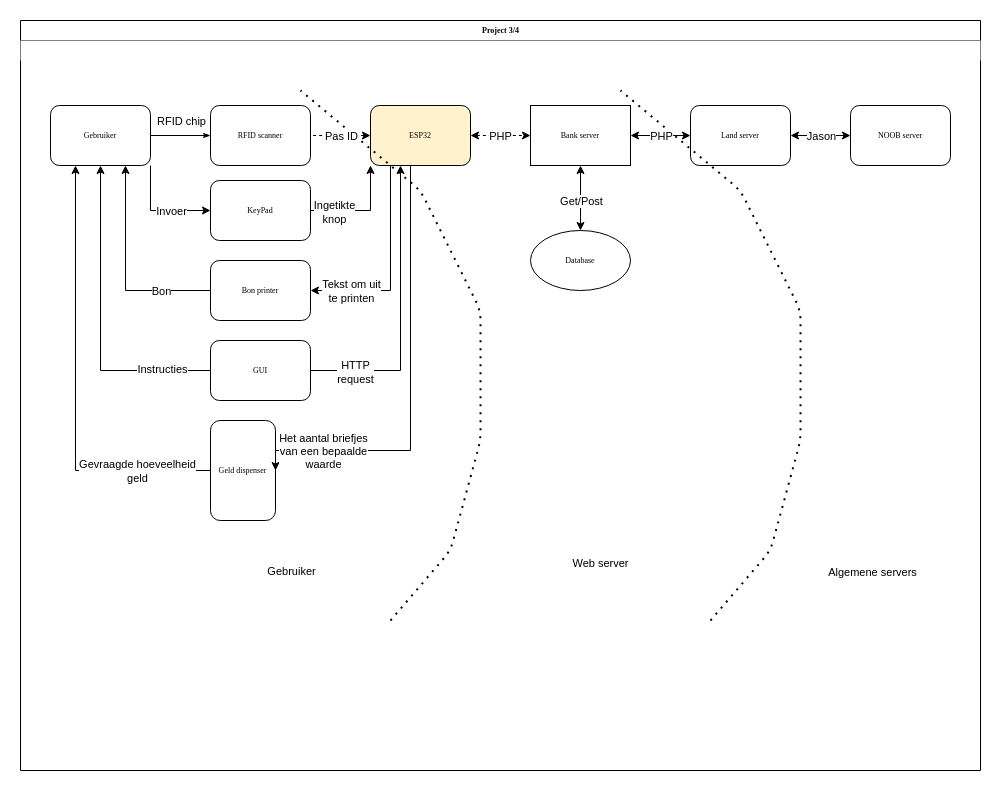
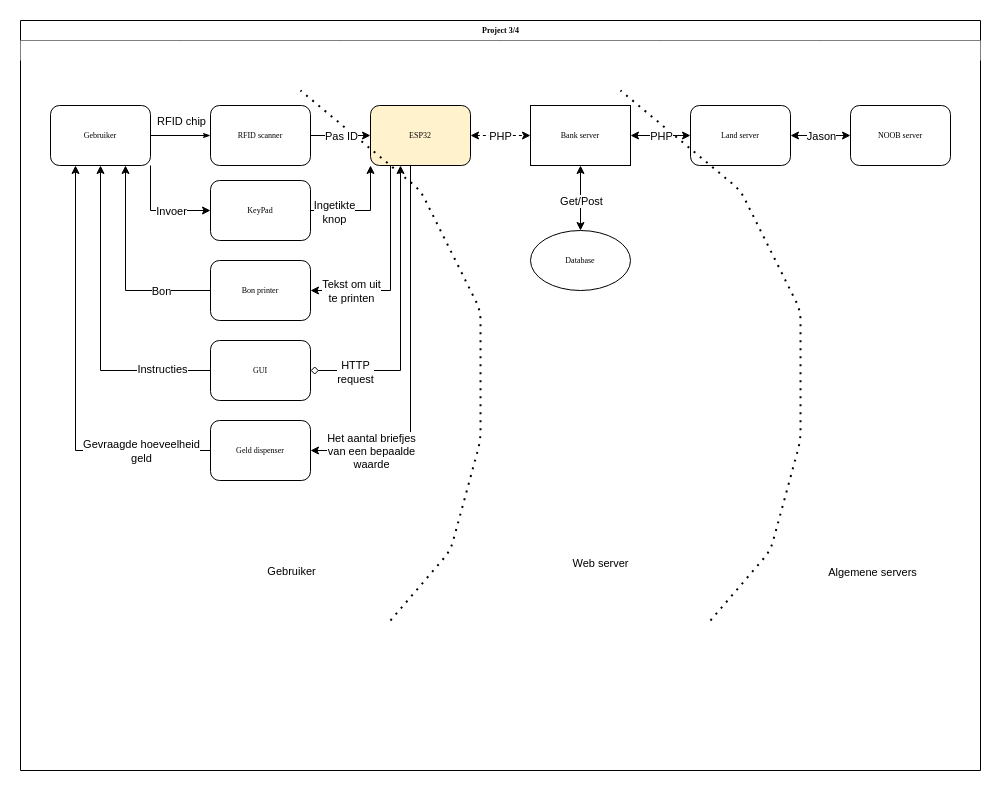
  <mxCell id="0" />
  <mxCell id="1" parent="0" />
  <mxCell id="2" value="Project 3/4" style="swimlane;html=1;childLayout=stackLayout;startSize=20;rounded=0;shadow=0;labelBackgroundColor=none;strokeWidth=1;fontFamily=Verdana;fontSize=8;align=center;" parent="1" vertex="1"><mxGeometry x="20" y="20" width="960" height="750" as="geometry" /></mxCell>
  <mxCell id="3" value="" style="swimlane;html=1;startSize=20;strokeColor=none;" parent="2" vertex="1"><mxGeometry y="20" width="160" height="730" as="geometry" /></mxCell>
  <mxCell id="4" value="Gebruiker" style="rounded=1;whiteSpace=wrap;html=1;shadow=0;labelBackgroundColor=none;strokeWidth=1;fontFamily=Verdana;fontSize=8;align=center;" parent="3" vertex="1"><mxGeometry x="30" y="65" width="100" height="60" as="geometry" /></mxCell>
  <mxCell id="5" style="edgeStyle=orthogonalEdgeStyle;rounded=1;html=1;labelBackgroundColor=none;startArrow=none;startFill=0;startSize=5;endArrow=classicThin;endFill=1;endSize=5;jettySize=auto;orthogonalLoop=1;strokeWidth=1;fontFamily=Verdana;fontSize=8;entryX=0;entryY=0.5;entryDx=0;entryDy=0;" parent="2" source="4" target="8" edge="1"><mxGeometry relative="1" as="geometry"><mxPoint x="190" y="115" as="targetPoint" /></mxGeometry></mxCell>
  <mxCell id="6" value="RFID chip" style="edgeLabel;html=1;align=center;verticalAlign=middle;resizable=0;points=[];" parent="5" vertex="1" connectable="0"><mxGeometry x="-0.17" y="1" relative="1" as="geometry"><mxPoint x="5" y="-14" as="offset" /></mxGeometry></mxCell>
  <mxCell id="7" value="" style="swimlane;html=1;startSize=20;strokeColor=none;" parent="2" vertex="1"><mxGeometry x="160" y="20" width="160" height="730" as="geometry" /></mxCell>
  <mxCell id="8" value="RFID scanner" style="rounded=1;whiteSpace=wrap;html=1;shadow=0;labelBackgroundColor=none;strokeWidth=1;fontFamily=Verdana;fontSize=8;align=center;" parent="7" vertex="1"><mxGeometry x="30" y="65" width="100" height="60" as="geometry" /></mxCell>
  <mxCell id="9" value="KeyPad" style="rounded=1;whiteSpace=wrap;html=1;shadow=0;labelBackgroundColor=none;strokeWidth=1;fontFamily=Verdana;fontSize=8;align=center;" parent="7" vertex="1"><mxGeometry x="30" y="140" width="100" height="60" as="geometry" /></mxCell>
  <mxCell id="10" value="Bon printer" style="rounded=1;whiteSpace=wrap;html=1;shadow=0;labelBackgroundColor=none;strokeWidth=1;fontFamily=Verdana;fontSize=8;align=center;" parent="7" vertex="1"><mxGeometry x="30" y="220" width="100" height="60" as="geometry" /></mxCell>
  <mxCell id="11" value="GUI" style="rounded=1;whiteSpace=wrap;html=1;shadow=0;labelBackgroundColor=none;strokeWidth=1;fontFamily=Verdana;fontSize=8;align=center;" parent="7" vertex="1"><mxGeometry x="30" y="300" width="100" height="60" as="geometry" /></mxCell>
- <mxCell id="12" value="Geld dispenser" style="rounded=1;whiteSpace=wrap;html=1;shadow=0;labelBackgroundColor=none;strokeWidth=1;fontFamily=Verdana;fontSize=8;align=center;" parent="7" vertex="1"><mxGeometry x="30" y="380" width="65" height="100" as="geometry" /></mxCell>
+ <mxCell id="12" value="Geld dispenser" style="rounded=1;whiteSpace=wrap;html=1;shadow=0;labelBackgroundColor=none;strokeWidth=1;fontFamily=Verdana;fontSize=8;align=center;" parent="7" vertex="1"><mxGeometry x="30" y="380" width="100" height="60" as="geometry" /></mxCell>
  <mxCell id="13" value="" style="swimlane;html=1;startSize=20;strokeColor=none;" parent="2" vertex="1"><mxGeometry x="320" y="20" width="160" height="730" as="geometry" /></mxCell>
  <mxCell id="14" value="ESP32" style="rounded=1;whiteSpace=wrap;html=1;shadow=0;labelBackgroundColor=none;strokeWidth=1;fontFamily=Verdana;fontSize=8;align=center;fillColor=#fff2cc;" parent="13" vertex="1"><mxGeometry x="30" y="65" width="100" height="60" as="geometry" /></mxCell>
  <mxCell id="15" value="" style="endArrow=none;dashed=1;html=1;dashPattern=1 3;strokeWidth=2;" edge="1" parent="13"><mxGeometry width="50" height="50" relative="1" as="geometry"><mxPoint x="50" y="580" as="sourcePoint" /><mxPoint x="-40" y="50" as="targetPoint" /><Array as="points"><mxPoint x="110" y="510" /><mxPoint x="140" y="400" /><mxPoint x="140" y="270" /><mxPoint x="80" y="150" /></Array></mxGeometry></mxCell>
  <mxCell id="16" value="Gebruiker" style="edgeLabel;html=1;align=center;verticalAlign=middle;resizable=0;points=[];" vertex="1" connectable="0" parent="15"><mxGeometry x="-0.032" y="1" relative="1" as="geometry"><mxPoint x="-189" y="227" as="offset" /></mxGeometry></mxCell>
  <mxCell id="17" value="Web server" style="edgeLabel;html=1;align=center;verticalAlign=middle;resizable=0;points=[];" vertex="1" connectable="0" parent="15"><mxGeometry x="-0.753" y="-1" relative="1" as="geometry"><mxPoint x="159" as="offset" /></mxGeometry></mxCell>
  <mxCell id="18" value="" style="swimlane;html=1;startSize=20;strokeColor=none;" parent="2" vertex="1"><mxGeometry x="480" y="20" width="160" height="730" as="geometry" /></mxCell>
  <mxCell id="19" style="edgeStyle=orthogonalEdgeStyle;rounded=0;orthogonalLoop=1;jettySize=auto;html=1;entryX=0.5;entryY=0;entryDx=0;entryDy=0;startArrow=classic;startFill=1;endArrow=classic;endFill=1;" edge="1" parent="18" source="21" target="22"><mxGeometry relative="1" as="geometry" /></mxCell>
  <mxCell id="20" value="Get/Post" style="edgeLabel;html=1;align=center;verticalAlign=middle;resizable=0;points=[];" vertex="1" connectable="0" parent="19"><mxGeometry x="0.064" relative="1" as="geometry"><mxPoint as="offset" /></mxGeometry></mxCell>
  <mxCell id="21" value="Bank server" style="whiteSpace=wrap;html=1;shadow=0;labelBackgroundColor=none;strokeWidth=1;fontFamily=Verdana;fontSize=8;align=center;rounded=0;" parent="18" vertex="1"><mxGeometry x="30" y="65" width="100" height="60" as="geometry" /></mxCell>
  <mxCell id="22" value="Database" style="ellipse;whiteSpace=wrap;html=1;shadow=0;labelBackgroundColor=none;strokeWidth=1;fontFamily=Verdana;fontSize=8;align=center;" vertex="1" parent="18"><mxGeometry x="30" y="190" width="100" height="60" as="geometry" /></mxCell>
  <mxCell id="23" value="" style="swimlane;html=1;startSize=20;strokeColor=none;" parent="2" vertex="1"><mxGeometry x="640" y="20" width="160" height="730" as="geometry" /></mxCell>
  <mxCell id="24" value="Land server&lt;span style=&quot;color: rgba(0 , 0 , 0 , 0) ; font-family: monospace ; font-size: 0px&quot;&gt;%3CmxGraphModel%3E%3Croot%3E%3CmxCell%20id%3D%220%22%2F%3E%3CmxCell%20id%3D%221%22%20parent%3D%220%22%2F%3E%3CmxCell%20id%3D%222%22%20value%3D%22Bank%20server%22%20style%3D%22rounded%3D1%3BwhiteSpace%3Dwrap%3Bhtml%3D1%3Bshadow%3D0%3BlabelBackgroundColor%3Dnone%3BstrokeWidth%3D1%3BfontFamily%3DVerdana%3BfontSize%3D8%3Balign%3Dcenter%3B%22%20vertex%3D%221%22%20parent%3D%221%22%3E%3CmxGeometry%20x%3D%22580%22%20y%3D%22125%22%20width%3D%22100%22%20height%3D%2260%22%20as%3D%22geometry%22%2F%3E%3C%2FmxCell%3E%3C%2Froot%3E%3C%2FmxGraphModel%3E&lt;/span&gt;" style="rounded=1;whiteSpace=wrap;html=1;shadow=0;labelBackgroundColor=none;strokeWidth=1;fontFamily=Verdana;fontSize=8;align=center;" parent="23" vertex="1"><mxGeometry x="30" y="65" width="100" height="60" as="geometry" /></mxCell>
  <mxCell id="25" value="" style="endArrow=none;dashed=1;html=1;dashPattern=1 3;strokeWidth=2;" edge="1" parent="23"><mxGeometry width="50" height="50" relative="1" as="geometry"><mxPoint x="50" y="580" as="sourcePoint" /><mxPoint x="-40" y="50" as="targetPoint" /><Array as="points"><mxPoint x="110" y="510" /><mxPoint x="140" y="400" /><mxPoint x="140" y="270" /><mxPoint x="80" y="150" /></Array></mxGeometry></mxCell>
  <mxCell id="26" value="Algemene servers" style="edgeLabel;html=1;align=center;verticalAlign=middle;resizable=0;points=[];" vertex="1" connectable="0" parent="25"><mxGeometry x="-0.794" y="-1" relative="1" as="geometry"><mxPoint x="118" as="offset" /></mxGeometry></mxCell>
  <mxCell id="27" value="" style="swimlane;html=1;startSize=20;strokeColor=none;" parent="2" vertex="1"><mxGeometry x="800" y="20" width="160" height="730" as="geometry" /></mxCell>
  <mxCell id="28" value="NOOB server" style="rounded=1;whiteSpace=wrap;html=1;shadow=0;labelBackgroundColor=none;strokeWidth=1;fontFamily=Verdana;fontSize=8;align=center;" parent="27" vertex="1"><mxGeometry x="30" y="65" width="100" height="60" as="geometry" /></mxCell>
  <mxCell id="29" style="edgeStyle=orthogonalEdgeStyle;rounded=0;orthogonalLoop=1;jettySize=auto;html=1;exitX=1;exitY=1;exitDx=0;exitDy=0;entryX=0;entryY=0.5;entryDx=0;entryDy=0;" parent="2" source="4" target="9" edge="1"><mxGeometry relative="1" as="geometry"><Array as="points"><mxPoint x="130" y="190" /></Array></mxGeometry></mxCell>
  <mxCell id="30" value="Invoer" style="edgeLabel;html=1;align=center;verticalAlign=middle;resizable=0;points=[];" parent="29" vertex="1" connectable="0"><mxGeometry x="0.099" relative="1" as="geometry"><mxPoint x="7" as="offset" /></mxGeometry></mxCell>
  <mxCell id="31" style="edgeStyle=orthogonalEdgeStyle;rounded=0;orthogonalLoop=1;jettySize=auto;html=1;entryX=0.75;entryY=1;entryDx=0;entryDy=0;" parent="2" source="10" target="4" edge="1"><mxGeometry relative="1" as="geometry" /></mxCell>
  <mxCell id="32" value="Bon" style="edgeLabel;html=1;align=center;verticalAlign=middle;resizable=0;points=[];" parent="31" vertex="1" connectable="0"><mxGeometry x="-0.525" relative="1" as="geometry"><mxPoint as="offset" /></mxGeometry></mxCell>
  <mxCell id="33" style="edgeStyle=orthogonalEdgeStyle;rounded=0;orthogonalLoop=1;jettySize=auto;html=1;exitX=0;exitY=0.5;exitDx=0;exitDy=0;entryX=0.5;entryY=1;entryDx=0;entryDy=0;" parent="2" source="11" target="4" edge="1"><mxGeometry relative="1" as="geometry" /></mxCell>
  <mxCell id="34" value="Instructies" style="edgeLabel;html=1;align=center;verticalAlign=middle;resizable=0;points=[];" parent="33" vertex="1" connectable="0"><mxGeometry x="-0.69" y="-2" relative="1" as="geometry"><mxPoint as="offset" /></mxGeometry></mxCell>
  <mxCell id="35" style="edgeStyle=orthogonalEdgeStyle;rounded=0;orthogonalLoop=1;jettySize=auto;html=1;entryX=0.25;entryY=1;entryDx=0;entryDy=0;" parent="2" source="12" target="4" edge="1"><mxGeometry relative="1" as="geometry" /></mxCell>
  <mxCell id="36" value="Gevraagde hoeveelheid&lt;br&gt;geld" style="edgeLabel;html=1;align=center;verticalAlign=middle;resizable=0;points=[];" parent="35" vertex="1" connectable="0"><mxGeometry x="-0.642" relative="1" as="geometry"><mxPoint x="5" as="offset" /></mxGeometry></mxCell>
- <mxCell id="37" style="edgeStyle=orthogonalEdgeStyle;rounded=0;orthogonalLoop=1;jettySize=auto;html=1;exitX=0;exitY=0.5;exitDx=0;exitDy=0;entryX=1;entryY=0.5;entryDx=0;entryDy=0;startArrow=classic;startFill=1;endArrow=none;endFill=0;dashed=1;" parent="2" source="14" target="8" edge="1"><mxGeometry relative="1" as="geometry" /></mxCell>
+ <mxCell id="37" style="edgeStyle=orthogonalEdgeStyle;rounded=0;orthogonalLoop=1;jettySize=auto;html=1;exitX=0;exitY=0.5;exitDx=0;exitDy=0;entryX=1;entryY=0.5;entryDx=0;entryDy=0;startArrow=classic;startFill=1;endArrow=none;endFill=0;" parent="2" source="14" target="8" edge="1"><mxGeometry relative="1" as="geometry" /></mxCell>
  <mxCell id="38" value="Pas ID" style="edgeLabel;html=1;align=center;verticalAlign=middle;resizable=0;points=[];" parent="37" vertex="1" connectable="0"><mxGeometry x="-0.254" relative="1" as="geometry"><mxPoint x="-8" as="offset" /></mxGeometry></mxCell>
  <mxCell id="39" style="edgeStyle=orthogonalEdgeStyle;rounded=0;orthogonalLoop=1;jettySize=auto;html=1;exitX=1;exitY=0.5;exitDx=0;exitDy=0;entryX=0;entryY=1;entryDx=0;entryDy=0;startArrow=none;startFill=0;endArrow=classic;endFill=1;" parent="2" source="9" target="14" edge="1"><mxGeometry relative="1" as="geometry"><Array as="points"><mxPoint x="350" y="190" /></Array></mxGeometry></mxCell>
  <mxCell id="40" value="Ingetikte&lt;br&gt;knop" style="edgeLabel;html=1;align=center;verticalAlign=middle;resizable=0;points=[];" parent="39" vertex="1" connectable="0"><mxGeometry x="-0.557" y="-1" relative="1" as="geometry"><mxPoint as="offset" /></mxGeometry></mxCell>
  <mxCell id="41" style="edgeStyle=orthogonalEdgeStyle;rounded=0;orthogonalLoop=1;jettySize=auto;html=1;exitX=0.25;exitY=1;exitDx=0;exitDy=0;entryX=1;entryY=0.5;entryDx=0;entryDy=0;startArrow=none;startFill=0;endArrow=classic;endFill=1;" parent="2" source="14" target="10" edge="1"><mxGeometry relative="1" as="geometry"><Array as="points"><mxPoint x="370" y="145" /><mxPoint x="370" y="270" /></Array></mxGeometry></mxCell>
  <mxCell id="42" value="Tekst om uit&lt;br&gt;te printen" style="edgeLabel;html=1;align=center;verticalAlign=middle;resizable=0;points=[];" parent="41" vertex="1" connectable="0"><mxGeometry x="0.53" relative="1" as="geometry"><mxPoint x="-9" as="offset" /></mxGeometry></mxCell>
- <mxCell id="43" style="edgeStyle=orthogonalEdgeStyle;rounded=0;orthogonalLoop=1;jettySize=auto;html=1;entryX=1;entryY=0.5;entryDx=0;entryDy=0;startArrow=classic;startFill=1;endArrow=none;endFill=0;" parent="2" source="14" target="11" edge="1"><mxGeometry relative="1" as="geometry"><Array as="points"><mxPoint x="380" y="350" /></Array></mxGeometry></mxCell>
+ <mxCell id="43" style="edgeStyle=orthogonalEdgeStyle;rounded=0;orthogonalLoop=1;jettySize=auto;html=1;entryX=1;entryY=0.5;entryDx=0;entryDy=0;startArrow=classic;startFill=1;endArrow=diamond;endFill=0;" parent="2" source="14" target="11" edge="1"><mxGeometry relative="1" as="geometry"><Array as="points"><mxPoint x="380" y="350" /></Array></mxGeometry></mxCell>
  <mxCell id="44" value="HTTP&lt;br&gt;request" style="edgeLabel;html=1;align=center;verticalAlign=middle;resizable=0;points=[];" parent="43" vertex="1" connectable="0"><mxGeometry x="0.7" y="1" relative="1" as="geometry"><mxPoint as="offset" /></mxGeometry></mxCell>
  <mxCell id="45" style="edgeStyle=orthogonalEdgeStyle;rounded=0;orthogonalLoop=1;jettySize=auto;html=1;exitX=0.5;exitY=1;exitDx=0;exitDy=0;entryX=1;entryY=0.5;entryDx=0;entryDy=0;startArrow=none;startFill=0;endArrow=classic;endFill=1;" parent="2" source="14" target="12" edge="1"><mxGeometry relative="1" as="geometry"><Array as="points"><mxPoint x="390" y="145" /><mxPoint x="390" y="430" /></Array></mxGeometry></mxCell>
  <mxCell id="46" value="Het aantal briefjes&lt;br&gt;van een bepaalde&lt;br&gt;waarde" style="edgeLabel;html=1;align=center;verticalAlign=middle;resizable=0;points=[];" parent="45" vertex="1" connectable="0"><mxGeometry x="0.729" y="3" relative="1" as="geometry"><mxPoint x="6" y="-3" as="offset" /></mxGeometry></mxCell>
  <mxCell id="47" style="edgeStyle=orthogonalEdgeStyle;rounded=0;orthogonalLoop=1;jettySize=auto;html=1;startArrow=classic;startFill=1;dashed=1;" parent="2" source="14" target="21" edge="1"><mxGeometry relative="1" as="geometry" /></mxCell>
  <mxCell id="48" value="PHP" style="edgeLabel;html=1;align=center;verticalAlign=middle;resizable=0;points=[];" parent="47" vertex="1" connectable="0"><mxGeometry x="0.215" relative="1" as="geometry"><mxPoint x="-7" as="offset" /></mxGeometry></mxCell>
  <mxCell id="49" style="edgeStyle=orthogonalEdgeStyle;rounded=0;orthogonalLoop=1;jettySize=auto;html=1;entryX=0;entryY=0.5;entryDx=0;entryDy=0;startArrow=classic;startFill=1;" parent="2" source="21" target="24" edge="1"><mxGeometry relative="1" as="geometry" /></mxCell>
  <mxCell id="50" value="PHP" style="edgeLabel;html=1;align=center;verticalAlign=middle;resizable=0;points=[];" parent="49" vertex="1" connectable="0"><mxGeometry x="0.102" y="1" relative="1" as="geometry"><mxPoint x="-3" y="1" as="offset" /></mxGeometry></mxCell>
  <mxCell id="51" style="edgeStyle=orthogonalEdgeStyle;rounded=0;orthogonalLoop=1;jettySize=auto;html=1;entryX=0;entryY=0.5;entryDx=0;entryDy=0;startArrow=classic;startFill=1;" parent="2" source="24" target="28" edge="1"><mxGeometry relative="1" as="geometry" /></mxCell>
  <mxCell id="52" value="Jason" style="edgeLabel;html=1;align=center;verticalAlign=middle;resizable=0;points=[];" parent="51" vertex="1" connectable="0"><mxGeometry x="0.185" y="-1" relative="1" as="geometry"><mxPoint x="-6" y="-1" as="offset" /></mxGeometry></mxCell>
  <mxCell id="53" value="" style="swimlane;html=1;startSize=20;strokeColor=none;" vertex="1" parent="1"><mxGeometry x="510" y="50" width="160" height="730" as="geometry" /></mxCell>
